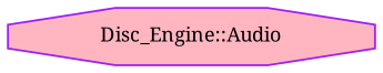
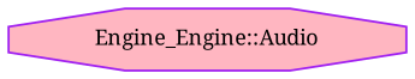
  digraph {
    rankdir=LR
    fontname="Noto Serif"
-   n1 [color=purple fillcolor=lightpink fontname="Noto Serif" fontsize=10 height=0.2 label="Disc_Engine::Audio" shape=octagon style=filled width=0.4]
+   n1 [color=purple fillcolor=lightpink fontname="Noto Serif" fontsize=10 height=0.2 label="Engine_Engine::Audio" shape=octagon style=filled width=0.4]
  }
